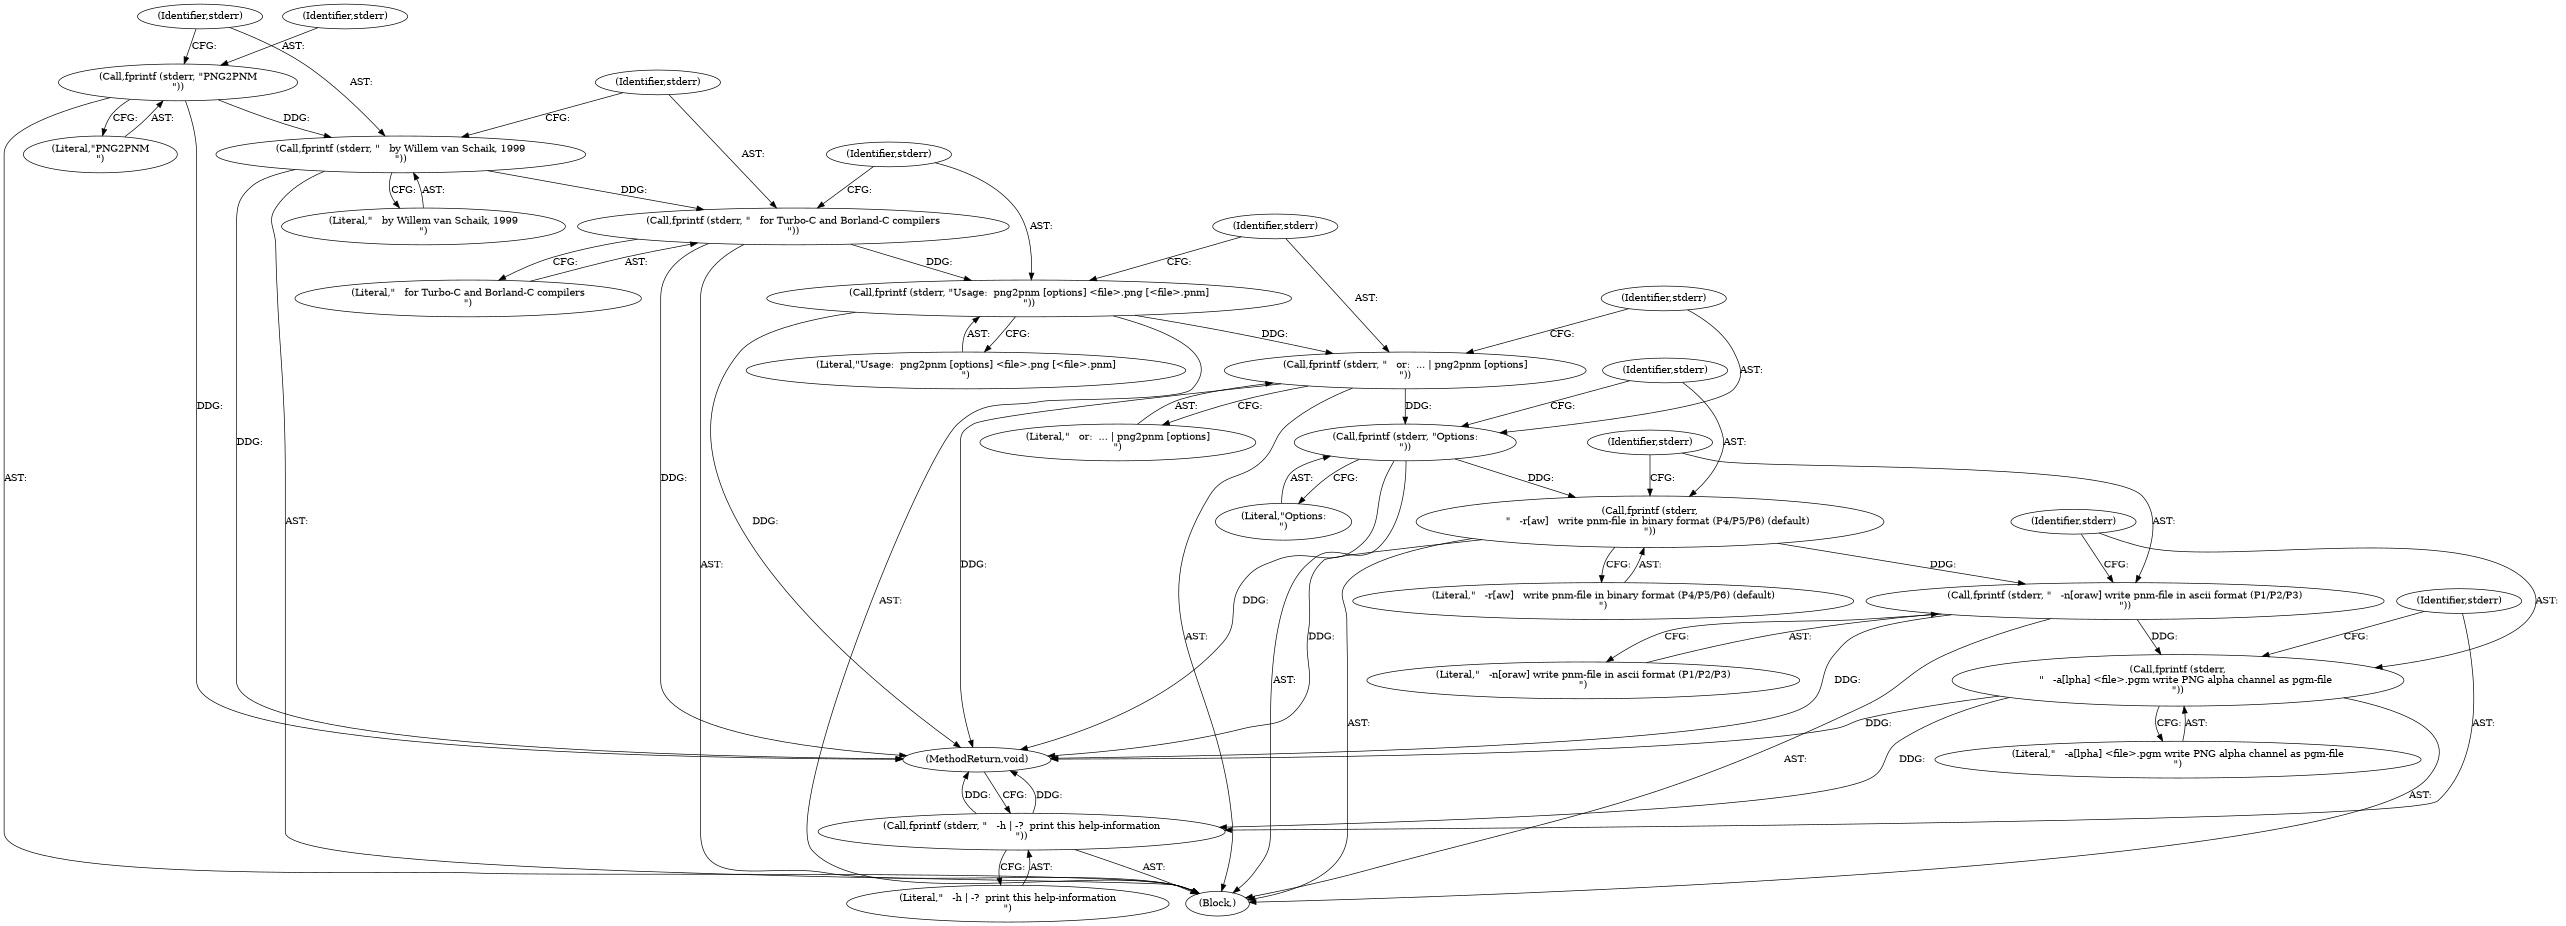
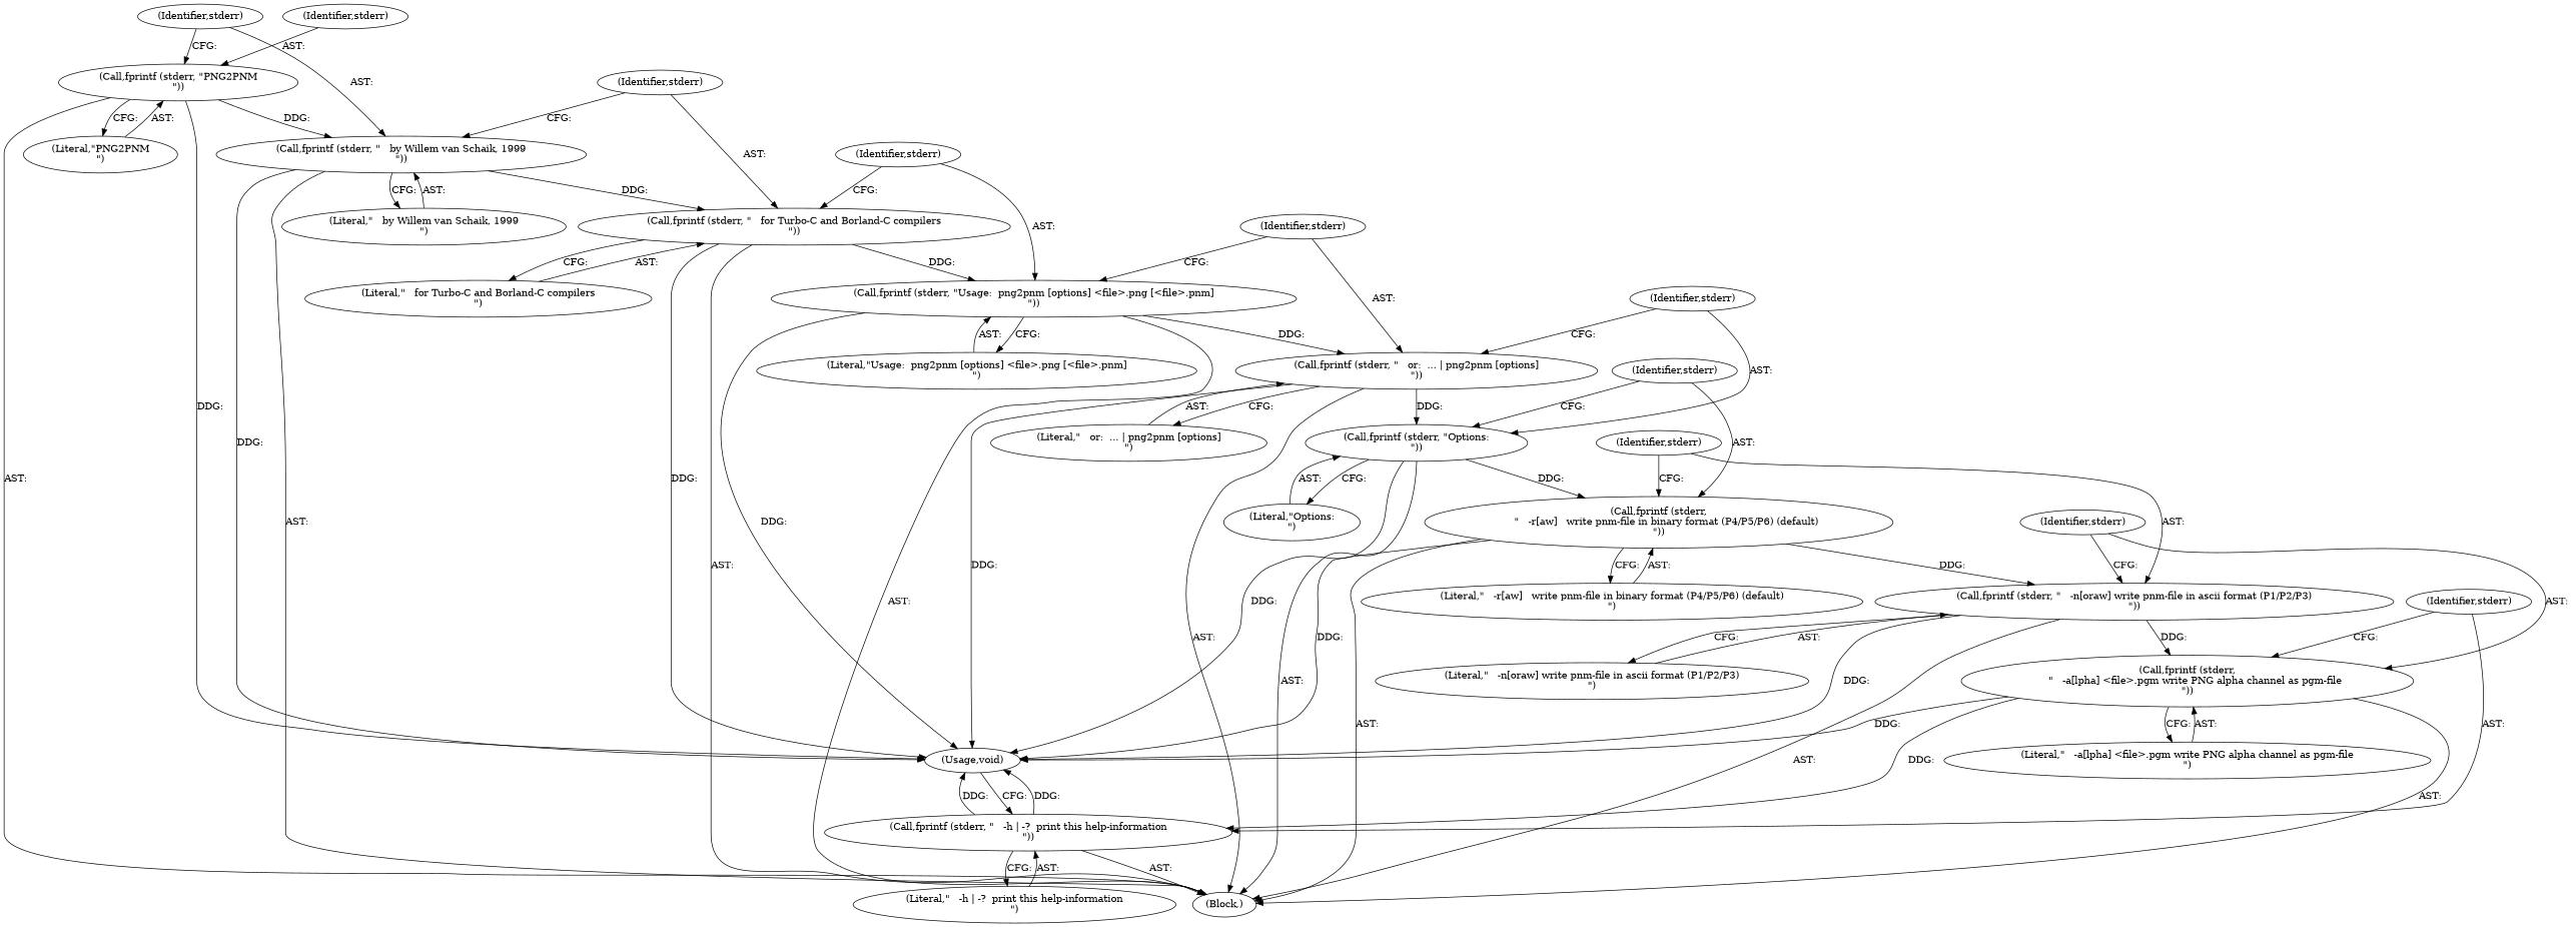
  digraph {
    n1 [label="(Call,fprintf (stderr, \"   or:  ... | png2pnm [options]\n\"))"]
    n2 [label="(Call,fprintf (stderr, \"Options:\n\"))"]
    n3 [label="(Literal,\"   or:  ... | png2pnm [options]\n\")"]
-   n4 [label="(MethodReturn,void)"]
+   n4 [label="(Usage,void)"]
    n5 [label="(Block,)"]
    n6 [label="(Call,fprintf (stderr, \"Usage:  png2pnm [options] <file>.png [<file>.pnm]\n\"))"]
    n7 [label="(Literal,\"Usage:  png2pnm [options] <file>.png [<file>.pnm]\n\")"]
    n8 [label="(Call,fprintf (stderr, \"   for Turbo-C and Borland-C compilers\n\"))"]
    n9 [label="(Literal,\"   for Turbo-C and Borland-C compilers\n\")"]
    n10 [label="(Call,fprintf (stderr, \"   by Willem van Schaik, 1999\n\"))"]
    n11 [label="(Literal,\"   by Willem van Schaik, 1999\n\")"]
    n12 [label="(Call,fprintf (stderr, \"PNG2PNM\n\"))"]
    n13 [label="(Literal,\"PNG2PNM\n\")"]
    n14 [label="(Call,fprintf (stderr,\n     \"   -r[aw]   write pnm-file in binary format (P4/P5/P6) (default)\n\"))"]
    n15 [label="(Literal,\"Options:\n\")"]
    n16 [label="(Call,fprintf (stderr, \"   -n[oraw] write pnm-file in ascii format (P1/P2/P3)\n\"))"]
    n17 [label="(Literal,\"   -r[aw]   write pnm-file in binary format (P4/P5/P6) (default)\n\")"]
    n18 [label="(Call,fprintf (stderr,\n     \"   -a[lpha] <file>.pgm write PNG alpha channel as pgm-file\n\"))"]
    n19 [label="(Literal,\"   -n[oraw] write pnm-file in ascii format (P1/P2/P3)\n\")"]
    n20 [label="(Call,fprintf (stderr, \"   -h | -?  print this help-information\n\"))"]
    n21 [label="(Literal,\"   -a[lpha] <file>.pgm write PNG alpha channel as pgm-file\n\")"]
    n22 [label="(Literal,\"   -h | -?  print this help-information\n\")"]
    n23 [label="(Identifier,stderr)"]
    n24 [label="(Identifier,stderr)"]
    n25 [label="(Identifier,stderr)"]
    n26 [label="(Identifier,stderr)"]
    n27 [label="(Identifier,stderr)"]
    n28 [label="(Identifier,stderr)"]
    n29 [label="(Identifier,stderr)"]
    n30 [label="(Identifier,stderr)"]
    n31 [label="(Identifier,stderr)"]
    n32 [label="(Identifier,stderr)"]
    n1 -> n2 [label="DDG: "]
    n1 -> n3 [label="CFG: "]
    n1 -> n4 [label="DDG: "]
    n1 -> n5 [label="AST: "]
    n2 -> n4 [label="DDG: "]
    n2 -> n5 [label="AST: "]
    n2 -> n14 [label="DDG: "]
    n2 -> n15 [label="CFG: "]
    n3 -> n1 [label="AST: "]
    n4 -> n20 [label="CFG: "]
    n6 -> n1 [label="DDG: "]
    n6 -> n4 [label="DDG: "]
    n6 -> n5 [label="AST: "]
    n6 -> n7 [label="CFG: "]
    n7 -> n6 [label="AST: "]
    n8 -> n4 [label="DDG: "]
    n8 -> n5 [label="AST: "]
    n8 -> n6 [label="DDG: "]
    n8 -> n9 [label="CFG: "]
    n9 -> n8 [label="AST: "]
    n10 -> n4 [label="DDG: "]
    n10 -> n5 [label="AST: "]
    n10 -> n8 [label="DDG: "]
    n10 -> n11 [label="CFG: "]
    n11 -> n10 [label="AST: "]
    n12 -> n4 [label="DDG: "]
    n12 -> n5 [label="AST: "]
    n12 -> n10 [label="DDG: "]
    n12 -> n13 [label="CFG: "]
    n13 -> n12 [label="AST: "]
    n14 -> n4 [label="DDG: "]
    n14 -> n5 [label="AST: "]
    n14 -> n16 [label="DDG: "]
    n14 -> n17 [label="CFG: "]
    n15 -> n2 [label="AST: "]
    n16 -> n4 [label="DDG: "]
    n16 -> n5 [label="AST: "]
    n16 -> n18 [label="DDG: "]
    n16 -> n19 [label="CFG: "]
    n17 -> n14 [label="AST: "]
    n18 -> n4 [label="DDG: "]
    n18 -> n5 [label="AST: "]
    n18 -> n20 [label="DDG: "]
    n18 -> n21 [label="CFG: "]
    n19 -> n16 [label="AST: "]
    n20 -> n4 [label="DDG: "]
    n20 -> n4 [label="DDG: "]
    n20 -> n5 [label="AST: "]
    n20 -> n22 [label="CFG: "]
    n21 -> n18 [label="AST: "]
    n22 -> n20 [label="AST: "]
    n23 -> n18 [label="CFG: "]
    n23 -> n20 [label="AST: "]
    n24 -> n1 [label="AST: "]
    n24 -> n6 [label="CFG: "]
    n25 -> n14 [label="CFG: "]
    n25 -> n16 [label="AST: "]
    n26 -> n16 [label="CFG: "]
    n26 -> n18 [label="AST: "]
    n27 -> n8 [label="AST: "]
    n27 -> n10 [label="CFG: "]
    n28 -> n6 [label="AST: "]
    n28 -> n8 [label="CFG: "]
    n29 -> n10 [label="AST: "]
    n29 -> n12 [label="CFG: "]
    n30 -> n12 [label="AST: "]
    n31 -> n1 [label="CFG: "]
    n31 -> n2 [label="AST: "]
    n32 -> n2 [label="CFG: "]
    n32 -> n14 [label="AST: "]
  }
